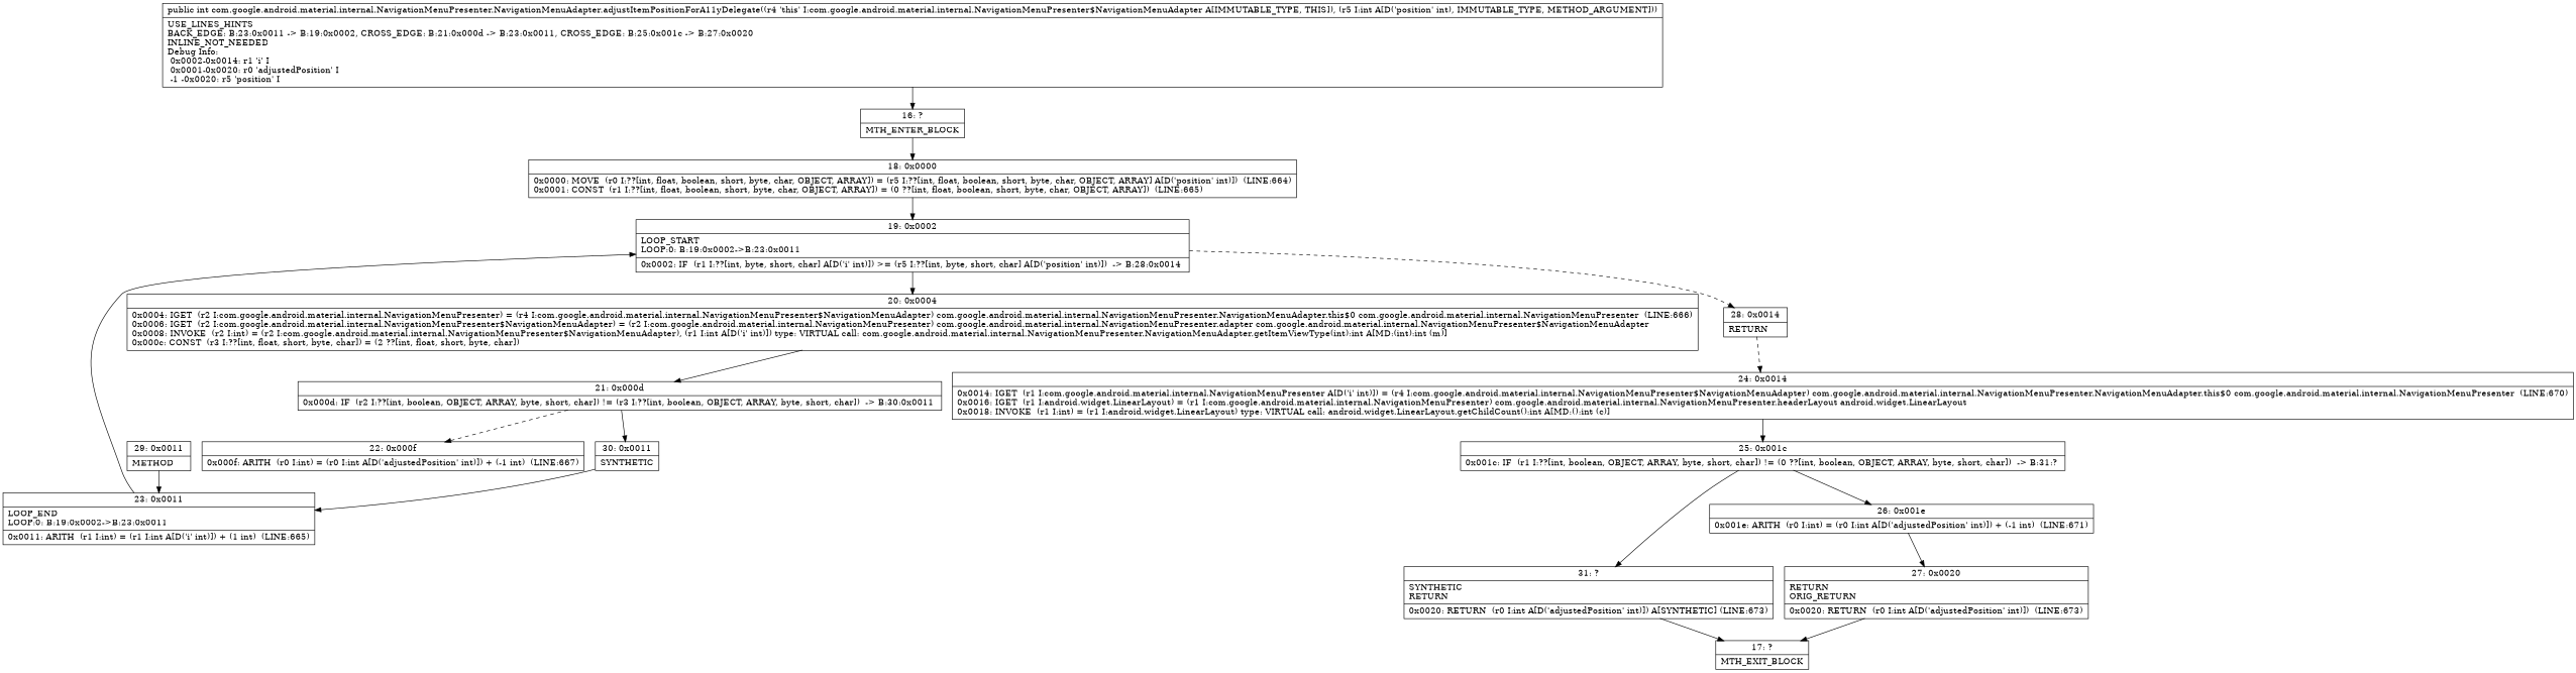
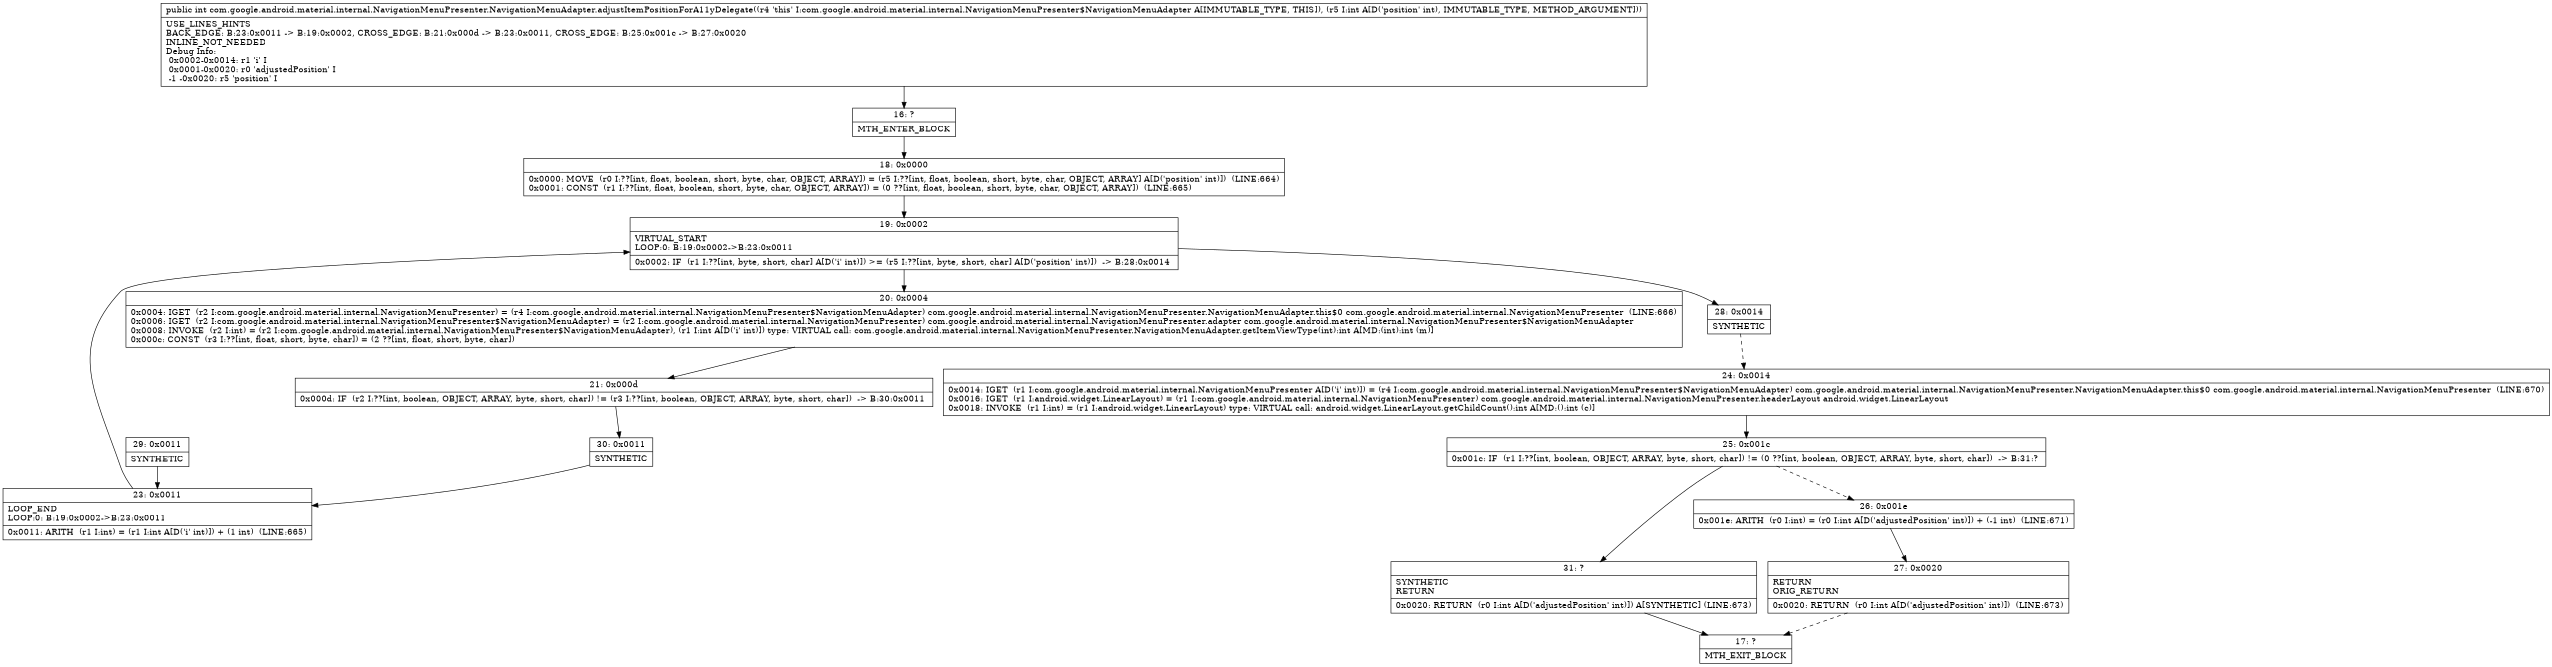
  digraph {
    node [shape=record]
    n1 [label="{16\:\ ?|MTH_ENTER_BLOCK\l}"]
    n2 [label="{18\:\ 0x0000|0x0000: MOVE  (r0 I:??[int, float, boolean, short, byte, char, OBJECT, ARRAY]) = (r5 I:??[int, float, boolean, short, byte, char, OBJECT, ARRAY] A[D('position' int)])  (LINE:664)\l0x0001: CONST  (r1 I:??[int, float, boolean, short, byte, char, OBJECT, ARRAY]) = (0 ??[int, float, boolean, short, byte, char, OBJECT, ARRAY])  (LINE:665)\l}"]
-   n3 [label="{19\:\ 0x0002|LOOP_START\lLOOP:0: B:19:0x0002\-\>B:23:0x0011\l|0x0002: IF  (r1 I:??[int, byte, short, char] A[D('i' int)]) \>= (r5 I:??[int, byte, short, char] A[D('position' int)])  \-\> B:28:0x0014 \l}"]
+   n3 [label="{19\:\ 0x0002|VIRTUAL_START\lLOOP:0: B:19:0x0002\-\>B:23:0x0011\l|0x0002: IF  (r1 I:??[int, byte, short, char] A[D('i' int)]) \>= (r5 I:??[int, byte, short, char] A[D('position' int)])  \-\> B:28:0x0014 \l}"]
    n4 [label="{20\:\ 0x0004|0x0004: IGET  (r2 I:com.google.android.material.internal.NavigationMenuPresenter) = (r4 I:com.google.android.material.internal.NavigationMenuPresenter$NavigationMenuAdapter) com.google.android.material.internal.NavigationMenuPresenter.NavigationMenuAdapter.this$0 com.google.android.material.internal.NavigationMenuPresenter  (LINE:666)\l0x0006: IGET  (r2 I:com.google.android.material.internal.NavigationMenuPresenter$NavigationMenuAdapter) = (r2 I:com.google.android.material.internal.NavigationMenuPresenter) com.google.android.material.internal.NavigationMenuPresenter.adapter com.google.android.material.internal.NavigationMenuPresenter$NavigationMenuAdapter \l0x0008: INVOKE  (r2 I:int) = (r2 I:com.google.android.material.internal.NavigationMenuPresenter$NavigationMenuAdapter), (r1 I:int A[D('i' int)]) type: VIRTUAL call: com.google.android.material.internal.NavigationMenuPresenter.NavigationMenuAdapter.getItemViewType(int):int A[MD:(int):int (m)]\l0x000c: CONST  (r3 I:??[int, float, short, byte, char]) = (2 ??[int, float, short, byte, char]) \l}"]
-   n5 [label="{28\:\ 0x0014|RETURN\l}"]
+   n5 [label="{28\:\ 0x0014|SYNTHETIC\l}"]
    n6 [label="{21\:\ 0x000d|0x000d: IF  (r2 I:??[int, boolean, OBJECT, ARRAY, byte, short, char]) != (r3 I:??[int, boolean, OBJECT, ARRAY, byte, short, char])  \-\> B:30:0x0011 \l}"]
    n7 [label="{24\:\ 0x0014|0x0014: IGET  (r1 I:com.google.android.material.internal.NavigationMenuPresenter A[D('i' int)]) = (r4 I:com.google.android.material.internal.NavigationMenuPresenter$NavigationMenuAdapter) com.google.android.material.internal.NavigationMenuPresenter.NavigationMenuAdapter.this$0 com.google.android.material.internal.NavigationMenuPresenter  (LINE:670)\l0x0016: IGET  (r1 I:android.widget.LinearLayout) = (r1 I:com.google.android.material.internal.NavigationMenuPresenter) com.google.android.material.internal.NavigationMenuPresenter.headerLayout android.widget.LinearLayout \l0x0018: INVOKE  (r1 I:int) = (r1 I:android.widget.LinearLayout) type: VIRTUAL call: android.widget.LinearLayout.getChildCount():int A[MD:():int (c)]\l}"]
-   n8 [label="{22\:\ 0x000f|0x000f: ARITH  (r0 I:int) = (r0 I:int A[D('adjustedPosition' int)]) + (\-1 int)  (LINE:667)\l}"]
    n9 [label="{30\:\ 0x0011|SYNTHETIC\l}"]
    n10 [label="{23\:\ 0x0011|LOOP_END\lLOOP:0: B:19:0x0002\-\>B:23:0x0011\l|0x0011: ARITH  (r1 I:int) = (r1 I:int A[D('i' int)]) + (1 int)  (LINE:665)\l}"]
-   n11 [label="{29\:\ 0x0011|METHOD\l}"]
+   n11 [label="{29\:\ 0x0011|SYNTHETIC\l}"]
    n12 [label="{25\:\ 0x001c|0x001c: IF  (r1 I:??[int, boolean, OBJECT, ARRAY, byte, short, char]) != (0 ??[int, boolean, OBJECT, ARRAY, byte, short, char])  \-\> B:31:? \l}"]
    n13 [label="{26\:\ 0x001e|0x001e: ARITH  (r0 I:int) = (r0 I:int A[D('adjustedPosition' int)]) + (\-1 int)  (LINE:671)\l}"]
    n14 [label="{31\:\ ?|SYNTHETIC\lRETURN\l|0x0020: RETURN  (r0 I:int A[D('adjustedPosition' int)]) A[SYNTHETIC] (LINE:673)\l}"]
    n15 [label="{27\:\ 0x0020|RETURN\lORIG_RETURN\l|0x0020: RETURN  (r0 I:int A[D('adjustedPosition' int)])  (LINE:673)\l}"]
    n16 [label="{17\:\ ?|MTH_EXIT_BLOCK\l}"]
    n17 [label="{public int com.google.android.material.internal.NavigationMenuPresenter.NavigationMenuAdapter.adjustItemPositionForA11yDelegate((r4 'this' I:com.google.android.material.internal.NavigationMenuPresenter$NavigationMenuAdapter A[IMMUTABLE_TYPE, THIS]), (r5 I:int A[D('position' int), IMMUTABLE_TYPE, METHOD_ARGUMENT]))  | USE_LINES_HINTS\lBACK_EDGE: B:23:0x0011 \-\> B:19:0x0002, CROSS_EDGE: B:21:0x000d \-\> B:23:0x0011, CROSS_EDGE: B:25:0x001c \-\> B:27:0x0020\lINLINE_NOT_NEEDED\lDebug Info:\l  0x0002\-0x0014: r1 'i' I\l  0x0001\-0x0020: r0 'adjustedPosition' I\l  \-1 \-0x0020: r5 'position' I\l}"]
    n1 -> n2
    n2 -> n3
    n3 -> n4 [style=solid]
-   n3 -> n5 [style=dashed]
+   n3 -> n5
    n4 -> n6
    n5 -> n7 [style=dashed]
-   n6 -> n8 [style=dashed]
    n6 -> n9
    n7 -> n12
    n9 -> n10
    n10 -> n3
    n11 -> n10
-   n12 -> n13 [style=solid]
+   n12 -> n13 [style=dashed]
    n12 -> n14
    n13 -> n15
    n14 -> n16
-   n15 -> n16
+   n15 -> n16 [style=dashed]
    n17 -> n1
  }
